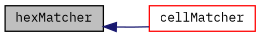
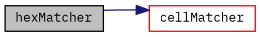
  digraph {
    rankdir=LR
    fontname="IBM Plex Mono"
    node [fontname="IBM Plex Mono" fontsize=10 shape=record]
    n1 [color=black fillcolor=grey75 fontcolor=black height=0.2 label=hexMatcher style=filled width=0.4]
    n2 [color=red height=0.2 label=cellMatcher width=0.4]
-   n1 -> n2 [color=midnightblue dir=back fontname="IBM Plex Mono" fontsize=10 labelfontname=FreeSans labelfontsize=10 style=solid]
+   n2 -> n1 [color=midnightblue dir=back fontname="IBM Plex Mono" fontsize=10 labelfontname=FreeSans labelfontsize=10 style=solid]
  }
